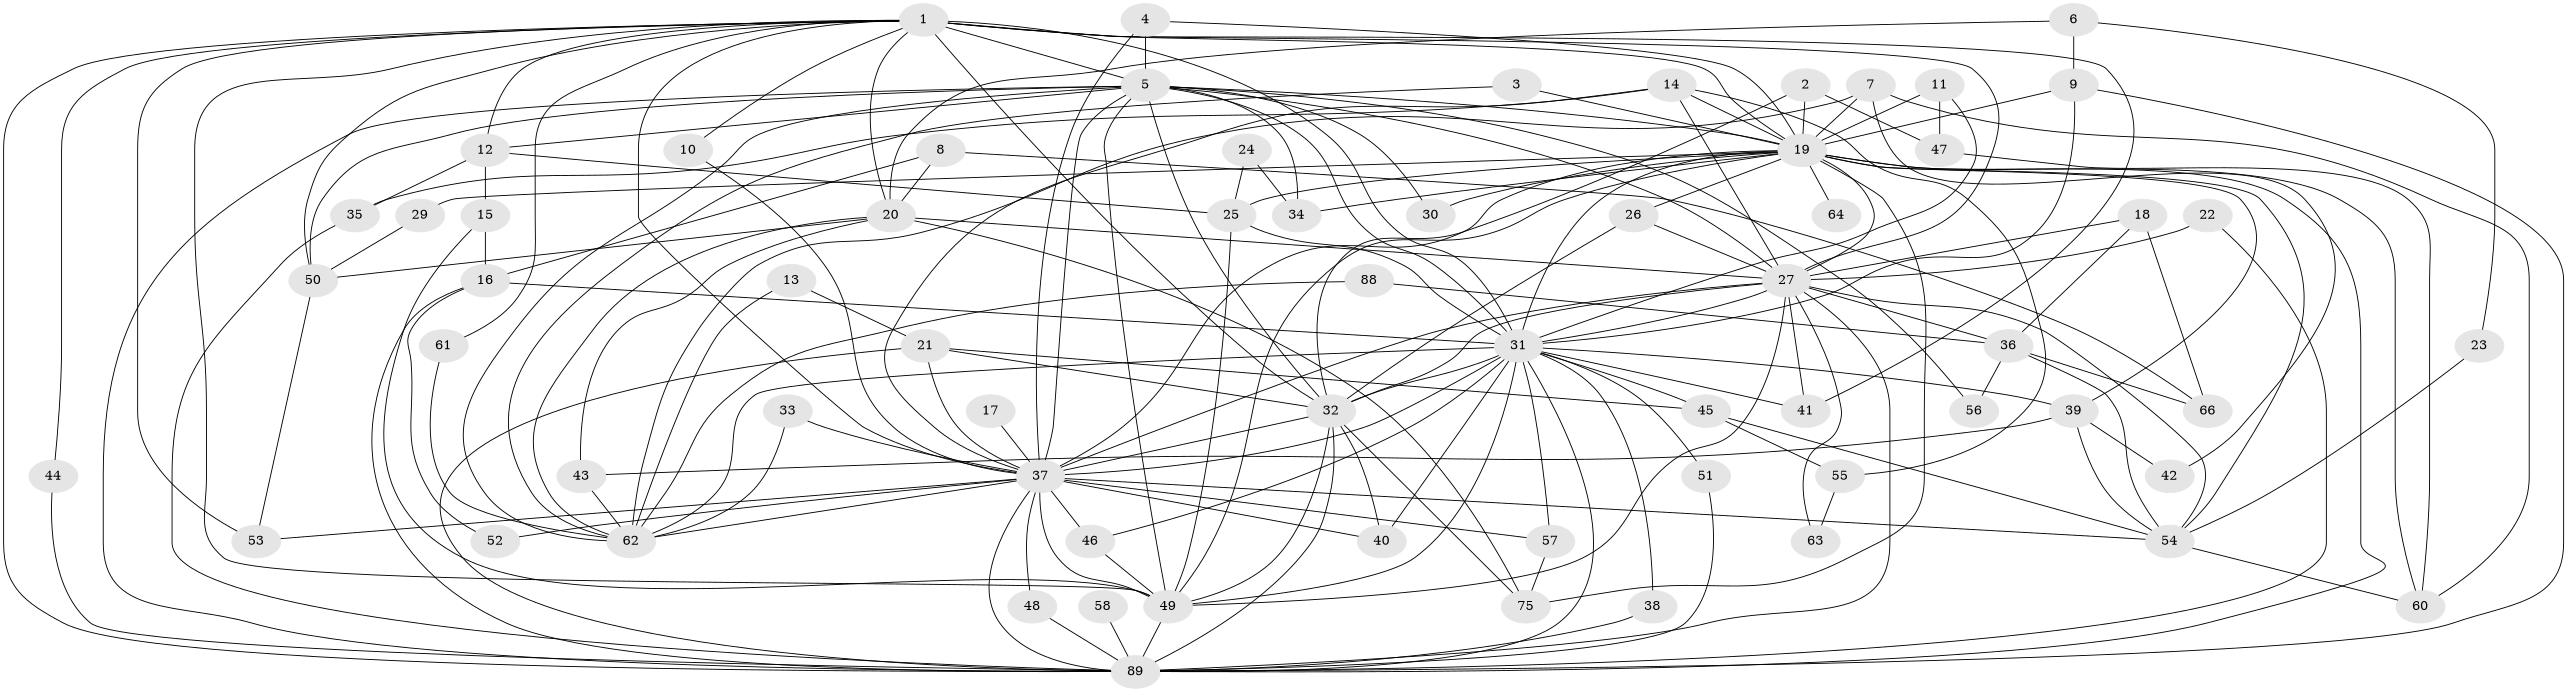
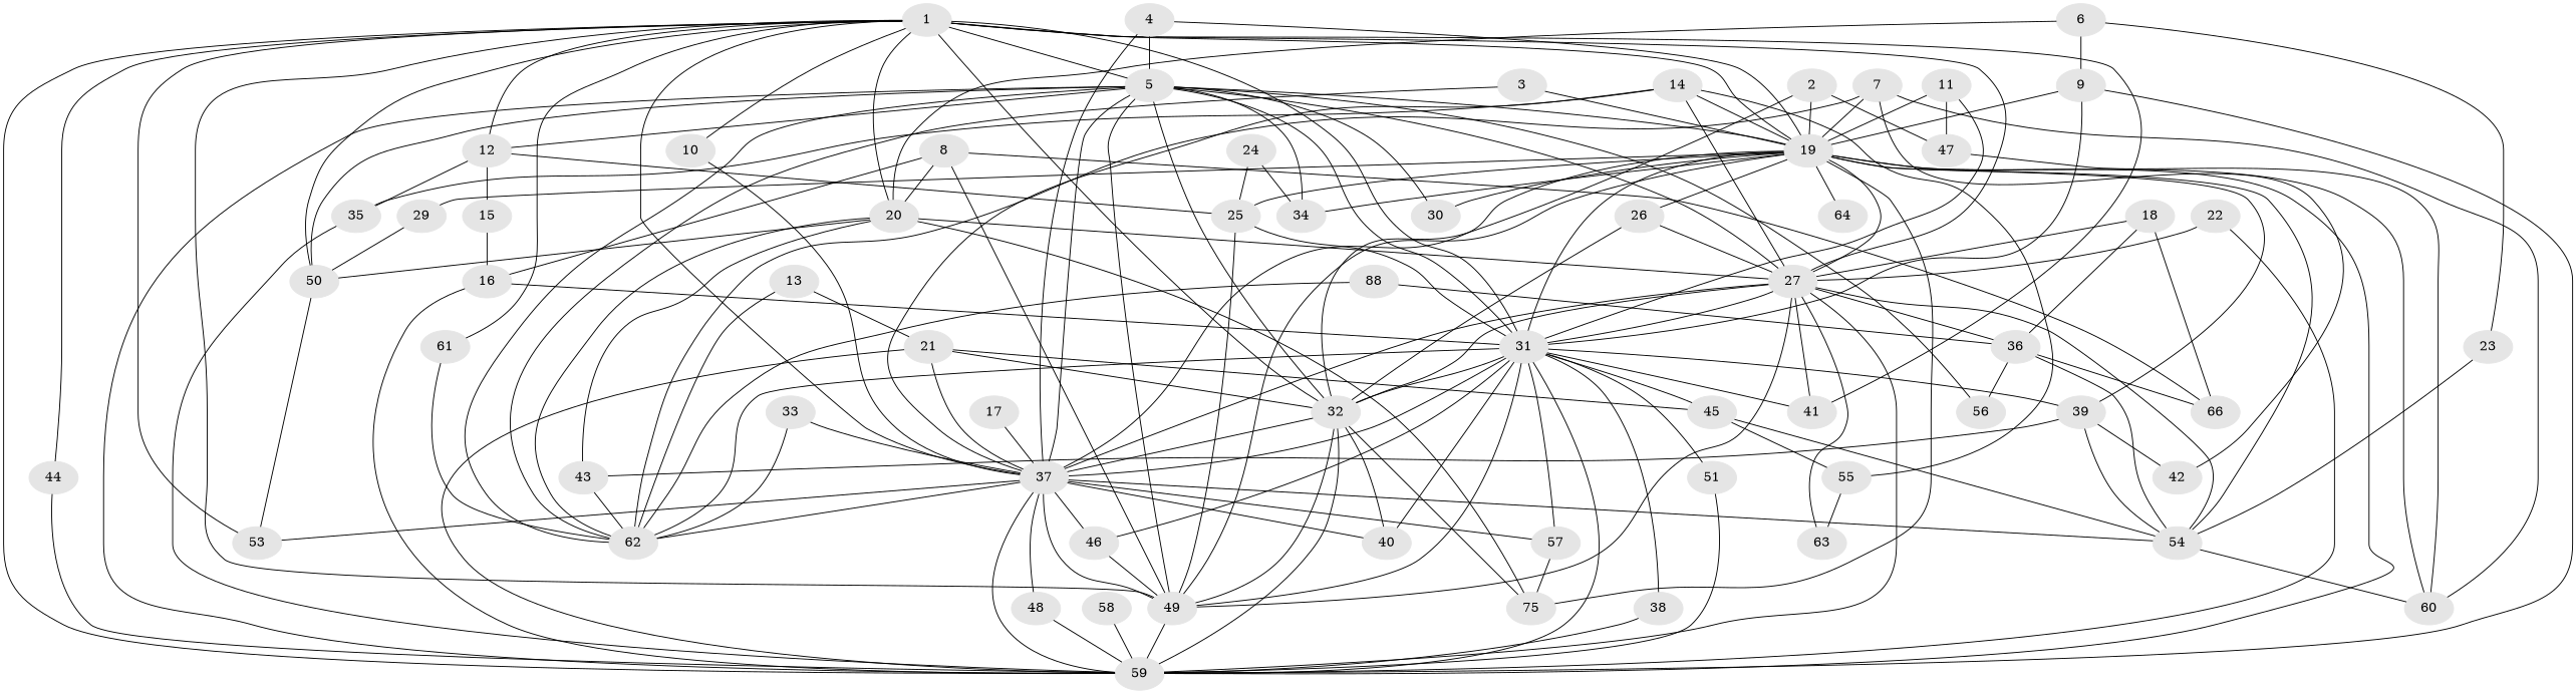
  graph {
    node [color=gray90 style=filled]
    edge [weight=1.0]
    1
    5
    10
    12
    19
    20
    27
    31
    32
    37
    41
    44
    49
    50
    53
-   59 [label=89]
+   59
    61
    62
    30
    34
    56
    15
    25
    35
    60
    26
    29
    39
    54
    64
    n31 [label=75]
    43
    36
    63
    45
    38
    40
    46
    51
    57
-   52
    48
    2
    47
    3
    4
    6
    9
    23
    7
    42
    8
    16
    66
    11
    13
    21
    14
    55
    17
    18
    22
    24
    n64 [label=88]
    33
    58
    1 -- 5 [weight=2.0]
    1 -- 10
    1 -- 12
    1 -- 19 [weight=2.0]
    1 -- 20
    1 -- 27 [weight=3.0]
    1 -- 31 [weight=3.0]
    1 -- 32 [weight=2.0]
    1 -- 37 [weight=2.0]
    1 -- 41
    1 -- 44
    1 -- 49 [weight=2.0]
    1 -- 50
    1 -- 53
    1 -- 59 [weight=2.0]
    1 -- 61
    5 -- 12
    5 -- 19
    5 -- 27
    5 -- 31
    5 -- 32 [weight=2.0]
    5 -- 37
    5 -- 49
    5 -- 50
    5 -- 59
    5 -- 62
    5 -- 30
    5 -- 34
    5 -- 56
    10 -- 37
    12 -- 15
    12 -- 25
    12 -- 35
    19 -- 27 [weight=2.0]
    19 -- 31
    19 -- 37
    19 -- 49
    19 -- 59
    19 -- 30
    19 -- 34 [weight=2.0]
    19 -- 25
    19 -- 60
    19 -- 26
    19 -- 29
    19 -- 39
    19 -- 54
    19 -- 64
    19 -- n31
    20 -- 27
    20 -- 50
    20 -- 62
    20 -- n31
    20 -- 43
    27 -- 31 [weight=2.0]
    27 -- 32 [weight=2.0]
    27 -- 37
    27 -- 41
    27 -- 49
    27 -- 59
    27 -- 54
    27 -- 36 [weight=2.0]
    27 -- 63
    31 -- 32 [weight=3.0]
    31 -- 37 [weight=3.0]
    31 -- 41
    31 -- 49
    31 -- 59
    31 -- 62
    31 -- 39
    31 -- 45
    31 -- 38
    31 -- 40
    31 -- 46
    31 -- 51
    31 -- 57
    32 -- 37
    32 -- 49 [weight=2.0]
    32 -- 59
    32 -- n31
    32 -- 40
    37 -- 49
    37 -- 53
    37 -- 59
    37 -- 62
    37 -- 54
    37 -- 40
    37 -- 46
    37 -- 57
-   37 -- 52
    37 -- 48
    44 -- 59
    49 -- 59 [weight=2.0]
    50 -- 53
    61 -- 62
    15 -- 16
    25 -- 31
    25 -- 49
    35 -- 59
    26 -- 27
    26 -- 32
    29 -- 50
    39 -- 54
    39 -- 43
    39 -- 42
    54 -- 60
    43 -- 62
    36 -- 56
    36 -- 54
    36 -- 66
    45 -- 54
    45 -- 55
    38 -- 59
    46 -- 49
    51 -- 59
    57 -- n31
    48 -- 59
    2 -- 19
    2 -- 32
    2 -- 47
    47 -- 60
    3 -- 19
    3 -- 62
    4 -- 5
    4 -- 19
    4 -- 37
    6 -- 20
    6 -- 9
    6 -- 23
    9 -- 19
    9 -- 31
    9 -- 59
    23 -- 54
    7 -- 19 [weight=2.0]
    7 -- 62
    7 -- 60
    7 -- 42
    8 -- 20
-   15 -- 49
+   8 -- 49
    8 -- 16
    8 -- 66
    16 -- 31
    16 -- 59
-   16 -- 52
    11 -- 19
    11 -- 31
    11 -- 47
    13 -- 62
    13 -- 21
    21 -- 32
    21 -- 37
    21 -- 59
    21 -- 45
    14 -- 19
    14 -- 27
    14 -- 37
    14 -- 35
    14 -- 55 [weight=2.0]
    55 -- 63
    17 -- 37
    18 -- 27
    18 -- 36
    18 -- 66
    22 -- 27
    22 -- 59
    24 -- 34
    24 -- 25
    n64 -- 62
    n64 -- 36
    33 -- 37
    33 -- 62
    58 -- 59
  }
